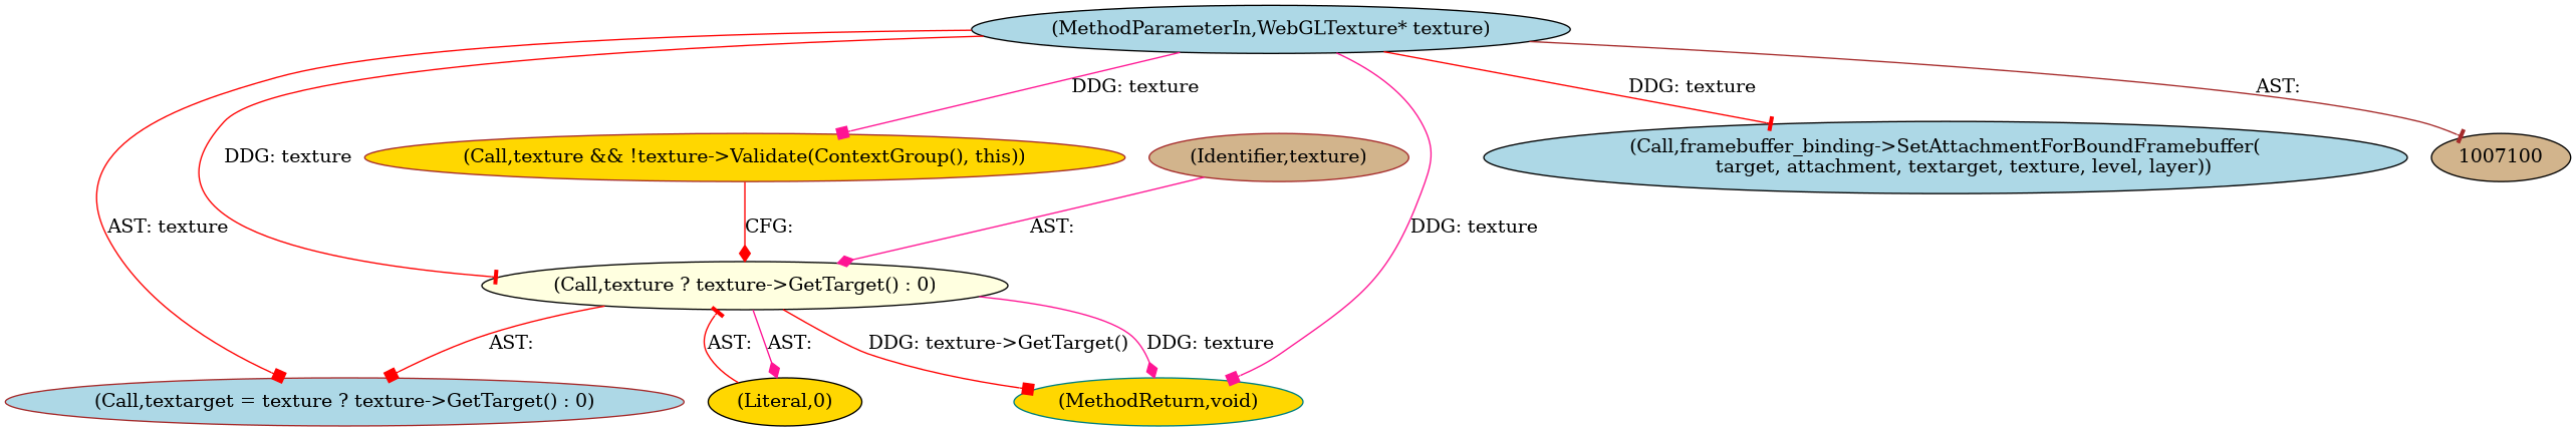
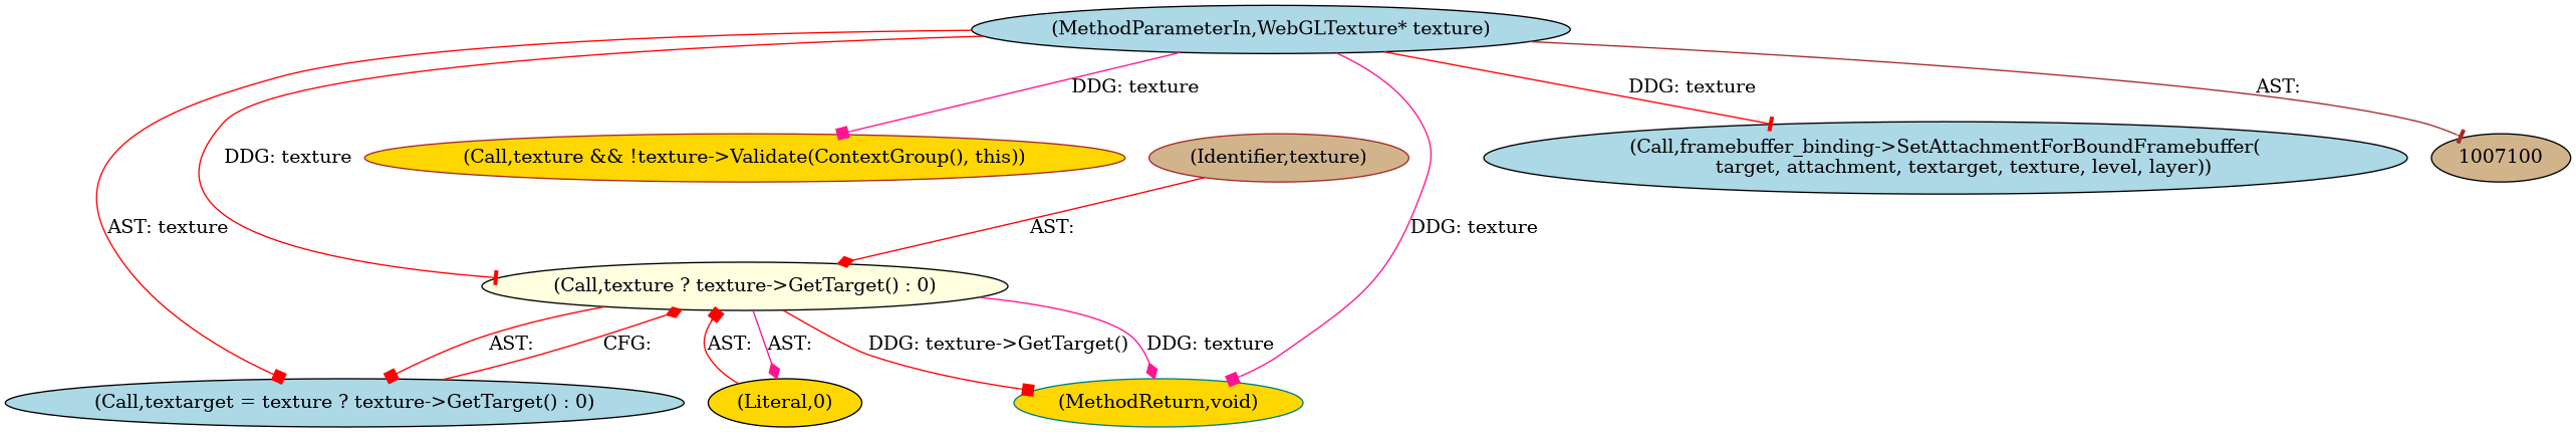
  digraph {
    node [color=black fillcolor=lightblue style=filled]
    edge [arrowhead=box color=red]
    n1 [fillcolor=lightyellow label="(Call,texture ? texture->GetTarget() : 0)"]
-   n2 [color=brown label="(Call,textarget = texture ? texture->GetTarget() : 0)"]
+   n2 [label="(Call,textarget = texture ? texture->GetTarget() : 0)"]
    n3 [fillcolor=gold label="(Literal,0)"]
    n4 [color=teal fillcolor=gold label="(MethodReturn,void)"]
    n5 [label="(MethodParameterIn,WebGLTexture* texture)"]
    n6 [color=brown fillcolor=gold label="(Call,texture && !texture->Validate(ContextGroup(), this))"]
    n7 [label="(Call,framebuffer_binding->SetAttachmentForBoundFramebuffer(\n      target, attachment, textarget, texture, level, layer))"]
    n8 [fillcolor=tan label=1007100]
    n9 [color=brown fillcolor=tan label="(Identifier,texture)"]
    n1 -> n2 [label="AST: "]
    n1 -> n3 [arrowhead=diamond color=deeppink label="AST: "]
    n1 -> n4 [label="DDG: texture->GetTarget()"]
    n1 -> n4 [arrowhead=diamond color=deeppink label="DDG: texture"]
-   n6 -> n1 [arrowhead=diamond label="CFG: "]
-   n3 -> n1 [arrowhead=tee label="AST: "]
+   n2 -> n1 [arrowhead=diamond label="CFG: "]
+   n3 -> n1 [label="AST: "]
    n5 -> n1 [arrowhead=tee label="DDG: texture"]
    n5 -> n2 [label="AST: texture"]
    n5 -> n4 [color=deeppink label="DDG: texture"]
    n5 -> n6 [color=deeppink label="DDG: texture"]
    n5 -> n7 [arrowhead=tee label="DDG: texture"]
    n5 -> n8 [arrowhead=tee color=brown label="AST: "]
-   n9 -> n1 [arrowhead=diamond color=deeppink label="AST: "]
+   n9 -> n1 [arrowhead=diamond label="AST: "]
  }
